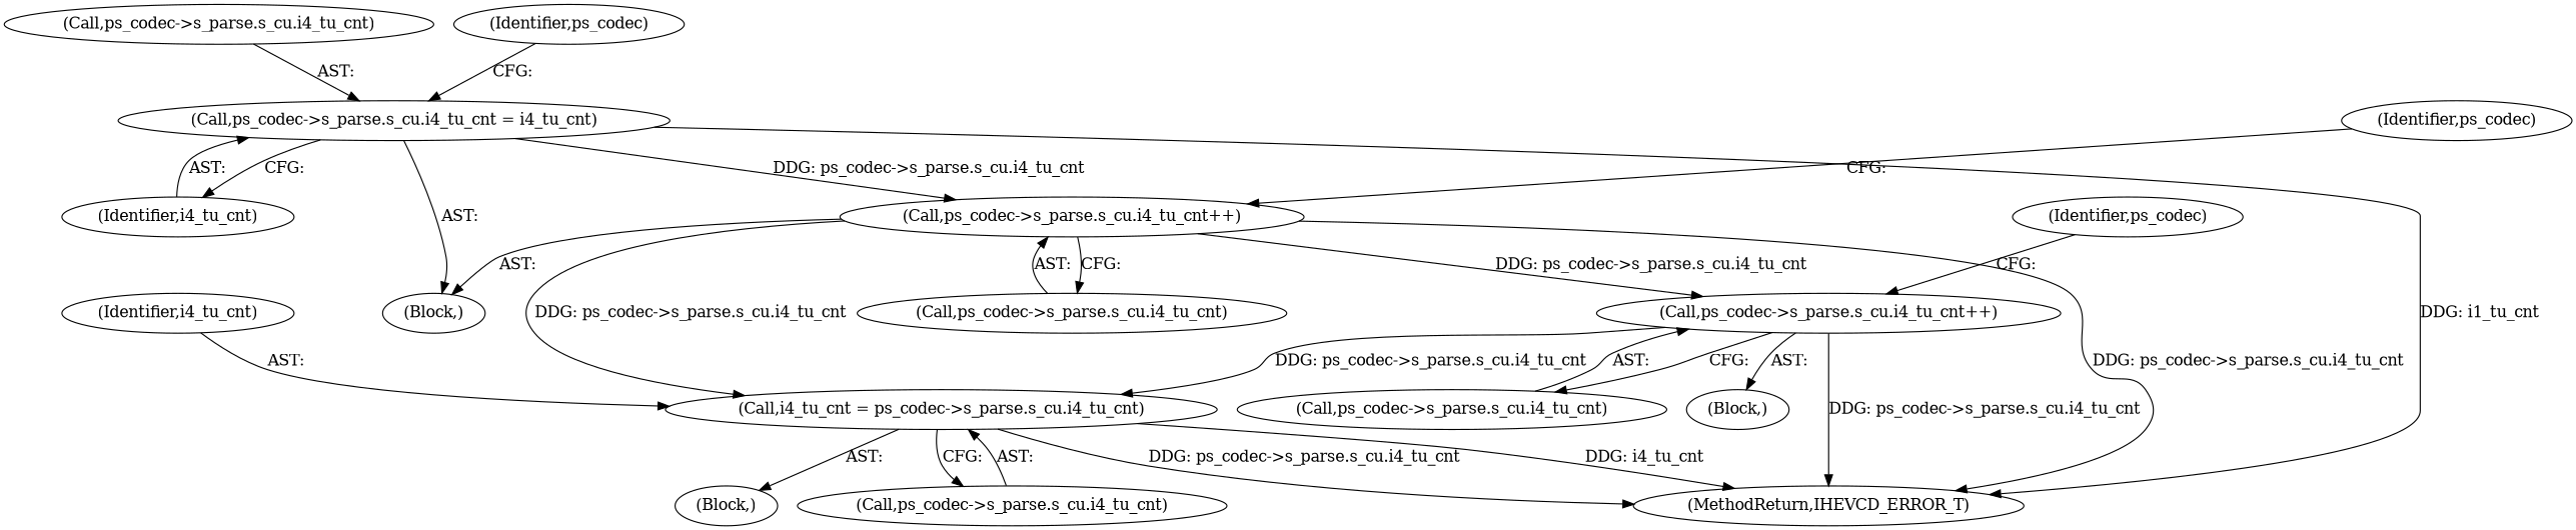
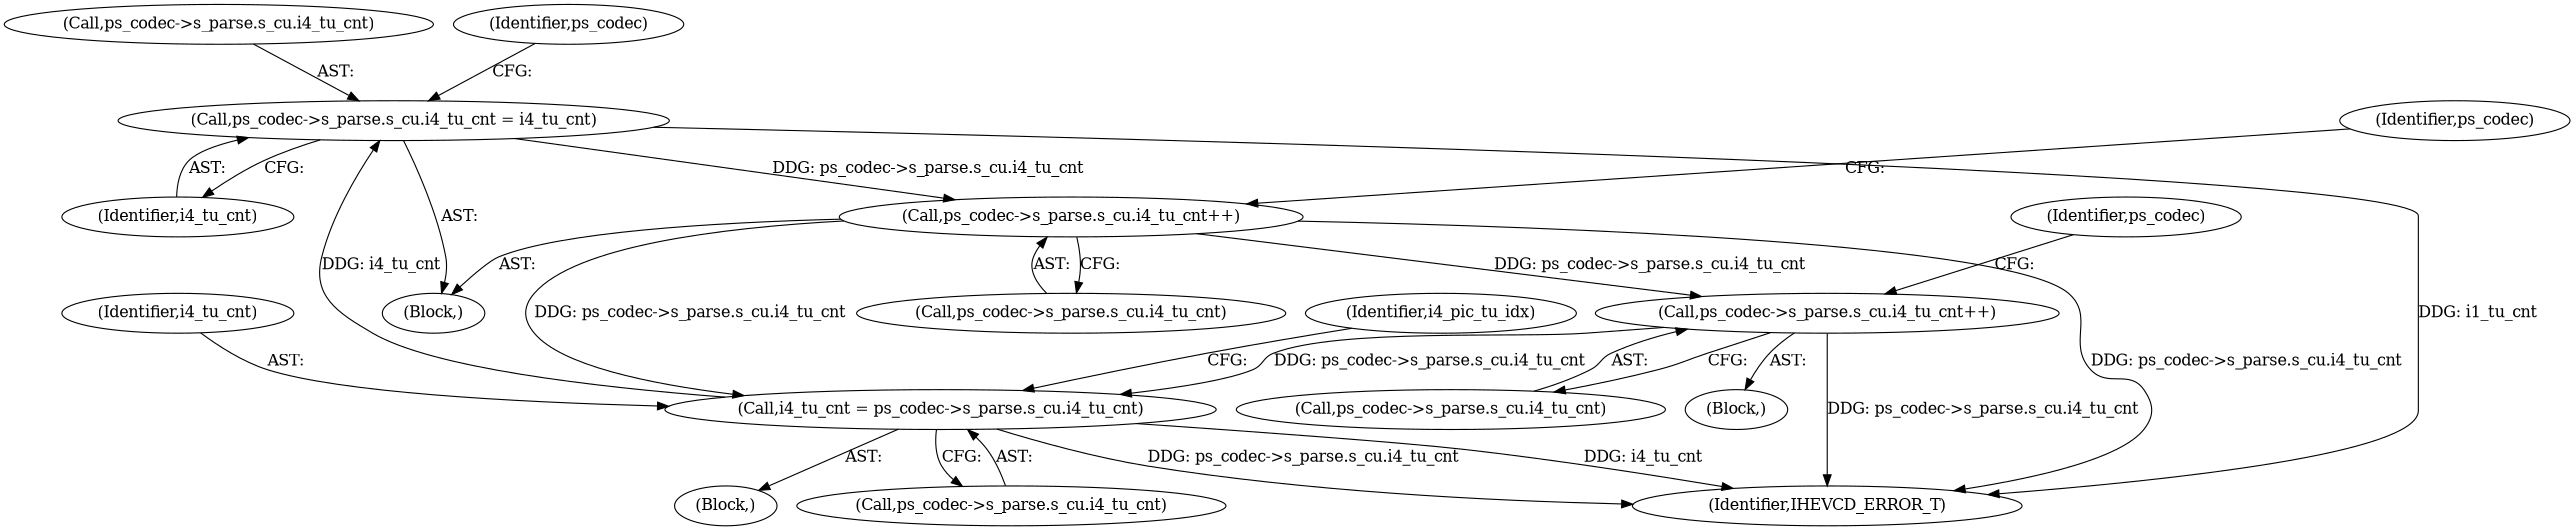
  digraph {
    n1 [label="(Call,ps_codec->s_parse.s_cu.i4_tu_cnt = i4_tu_cnt)"]
    n2 [label="(Call,ps_codec->s_parse.s_cu.i4_tu_cnt++)"]
    n3 [label="(Block,)"]
-   n4 [label="(MethodReturn,IHEVCD_ERROR_T)"]
+   n4 [label="(Identifier,IHEVCD_ERROR_T)"]
    n5 [label="(Identifier,i4_tu_cnt)"]
    n6 [label="(Call,i4_tu_cnt = ps_codec->s_parse.s_cu.i4_tu_cnt)"]
    n7 [label="(Call,ps_codec->s_parse.s_cu.i4_tu_cnt++)"]
    n8 [label="(Call,ps_codec->s_parse.s_cu.i4_tu_cnt)"]
    n9 [label="(Block,)"]
    n10 [label="(Call,ps_codec->s_parse.s_cu.i4_tu_cnt)"]
    n11 [label="(Call,ps_codec->s_parse.s_cu.i4_tu_cnt)"]
    n12 [label="(Block,)"]
    n13 [label="(Identifier,i4_tu_cnt)"]
    n14 [label="(Call,ps_codec->s_parse.s_cu.i4_tu_cnt)"]
+   n15 [label="(Identifier,i4_pic_tu_idx)"]
    n16 [label="(Identifier,ps_codec)"]
    n17 [label="(Identifier,ps_codec)"]
    n18 [label="(Identifier,ps_codec)"]
    n1 -> n2 [label="DDG: ps_codec->s_parse.s_cu.i4_tu_cnt"]
    n1 -> n3 [label="AST: "]
    n1 -> n4 [label="DDG: i1_tu_cnt"]
    n1 -> n5 [label="CFG: "]
    n2 -> n3 [label="AST: "]
    n2 -> n4 [label="DDG: ps_codec->s_parse.s_cu.i4_tu_cnt"]
    n2 -> n6 [label="DDG: ps_codec->s_parse.s_cu.i4_tu_cnt"]
    n2 -> n7 [label="DDG: ps_codec->s_parse.s_cu.i4_tu_cnt"]
    n2 -> n8 [label="CFG: "]
    n5 -> n1 [label="AST: "]
+   n6 -> n1 [label="DDG: i4_tu_cnt"]
    n6 -> n4 [label="DDG: i4_tu_cnt"]
    n6 -> n4 [label="DDG: ps_codec->s_parse.s_cu.i4_tu_cnt"]
    n6 -> n9 [label="AST: "]
    n6 -> n10 [label="CFG: "]
    n7 -> n4 [label="DDG: ps_codec->s_parse.s_cu.i4_tu_cnt"]
    n7 -> n6 [label="DDG: ps_codec->s_parse.s_cu.i4_tu_cnt"]
    n7 -> n11 [label="CFG: "]
    n7 -> n12 [label="AST: "]
    n8 -> n2 [label="AST: "]
    n10 -> n6 [label="AST: "]
    n11 -> n7 [label="AST: "]
    n13 -> n6 [label="AST: "]
    n14 -> n1 [label="AST: "]
+   n15 -> n6 [label="CFG: "]
    n16 -> n7 [label="CFG: "]
    n17 -> n1 [label="CFG: "]
    n18 -> n2 [label="CFG: "]
  }
